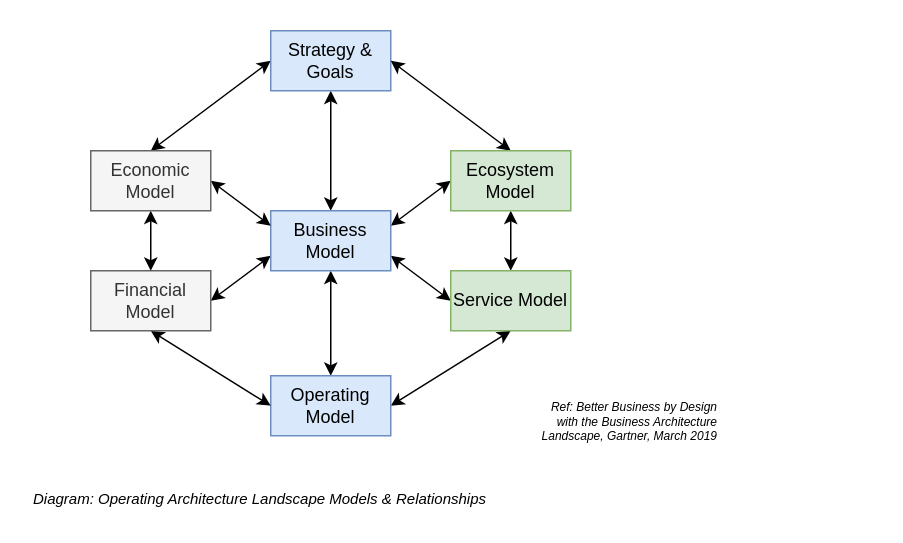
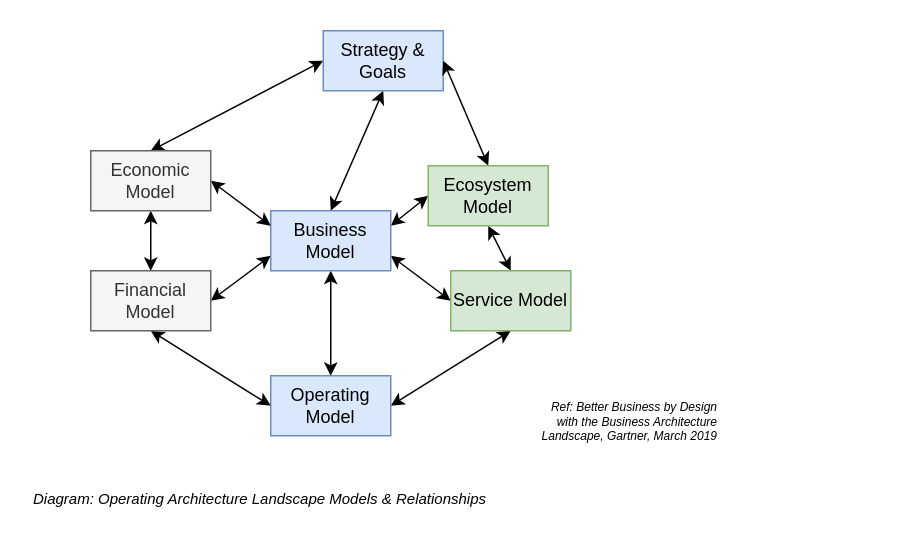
  <mxCell id="0" />
  <mxCell id="1" parent="0" />
  <mxCell id="2" style="rounded=0;orthogonalLoop=1;jettySize=auto;html=1;entryX=0.5;entryY=0;entryDx=0;entryDy=0;exitX=0;exitY=0.5;exitDx=0;exitDy=0;startArrow=classic;startFill=1;" parent="1" source="4" target="20" edge="1"><mxGeometry relative="1" as="geometry" /></mxCell>
  <mxCell id="3" style="edgeStyle=none;rounded=0;orthogonalLoop=1;jettySize=auto;html=1;exitX=0.5;exitY=1;exitDx=0;exitDy=0;entryX=0.5;entryY=0;entryDx=0;entryDy=0;startArrow=classic;startFill=1;" parent="1" source="4" target="14" edge="1"><mxGeometry relative="1" as="geometry" /></mxCell>
- <mxCell id="4" value="Strategy &amp;amp; Goals" style="rounded=0;whiteSpace=wrap;html=1;fillColor=#dae8fc;strokeColor=#6c8ebf;" parent="1" vertex="1"><mxGeometry x="180" y="20" width="80" height="40" as="geometry" /></mxCell>
+ <mxCell id="4" value="Strategy &amp;amp; Goals" style="rounded=0;whiteSpace=wrap;html=1;fillColor=#dae8fc;strokeColor=#6c8ebf;" parent="1" vertex="1"><mxGeometry x="215" y="20" width="80" height="40" as="geometry" /></mxCell>
  <mxCell id="5" style="edgeStyle=none;rounded=0;orthogonalLoop=1;jettySize=auto;html=1;exitX=0;exitY=0.5;exitDx=0;exitDy=0;entryX=1;entryY=0.25;entryDx=0;entryDy=0;startArrow=classic;startFill=1;" parent="1" source="8" target="14" edge="1"><mxGeometry relative="1" as="geometry" /></mxCell>
  <mxCell id="6" style="edgeStyle=none;rounded=0;orthogonalLoop=1;jettySize=auto;html=1;exitX=0.5;exitY=1;exitDx=0;exitDy=0;entryX=0.5;entryY=0;entryDx=0;entryDy=0;startArrow=classic;startFill=1;" parent="1" source="8" target="11" edge="1"><mxGeometry relative="1" as="geometry" /></mxCell>
  <mxCell id="7" style="edgeStyle=none;rounded=0;orthogonalLoop=1;jettySize=auto;html=1;exitX=0.5;exitY=0;exitDx=0;exitDy=0;entryX=1;entryY=0.5;entryDx=0;entryDy=0;startArrow=classic;startFill=1;" parent="1" source="8" target="4" edge="1"><mxGeometry relative="1" as="geometry" /></mxCell>
- <mxCell id="8" value="Ecosystem Model" style="rounded=0;whiteSpace=wrap;html=1;fillColor=#d5e8d4;strokeColor=#82b366;" parent="1" vertex="1"><mxGeometry x="300" y="100" width="80" height="40" as="geometry" /></mxCell>
+ <mxCell id="8" value="Ecosystem Model" style="rounded=0;whiteSpace=wrap;html=1;fillColor=#d5e8d4;strokeColor=#82b366;" parent="1" vertex="1"><mxGeometry x="285" y="110" width="80" height="40" as="geometry" /></mxCell>
  <mxCell id="9" style="edgeStyle=none;rounded=0;orthogonalLoop=1;jettySize=auto;html=1;exitX=0;exitY=0.5;exitDx=0;exitDy=0;entryX=1;entryY=0.75;entryDx=0;entryDy=0;startArrow=classic;startFill=1;" parent="1" source="11" target="14" edge="1"><mxGeometry relative="1" as="geometry" /></mxCell>
  <mxCell id="10" style="edgeStyle=none;rounded=0;orthogonalLoop=1;jettySize=auto;html=1;exitX=0.5;exitY=1;exitDx=0;exitDy=0;entryX=1;entryY=0.5;entryDx=0;entryDy=0;startArrow=classic;startFill=1;" parent="1" source="11" target="15" edge="1"><mxGeometry relative="1" as="geometry" /></mxCell>
  <mxCell id="11" value="Service Model" style="rounded=0;whiteSpace=wrap;html=1;fillColor=#d5e8d4;strokeColor=#82b366;" parent="1" vertex="1"><mxGeometry x="300" y="180" width="80" height="40" as="geometry" /></mxCell>
  <mxCell id="12" style="edgeStyle=none;rounded=0;orthogonalLoop=1;jettySize=auto;html=1;exitX=0.5;exitY=1;exitDx=0;exitDy=0;entryX=0.5;entryY=0;entryDx=0;entryDy=0;startArrow=classic;startFill=1;" parent="1" source="14" target="15" edge="1"><mxGeometry relative="1" as="geometry" /></mxCell>
  <mxCell id="13" style="edgeStyle=none;rounded=0;orthogonalLoop=1;jettySize=auto;html=1;exitX=0;exitY=0.75;exitDx=0;exitDy=0;entryX=1;entryY=0.5;entryDx=0;entryDy=0;startArrow=classic;startFill=1;" parent="1" source="14" target="17" edge="1"><mxGeometry relative="1" as="geometry" /></mxCell>
  <mxCell id="14" value="Business Model" style="rounded=0;whiteSpace=wrap;html=1;fillColor=#dae8fc;strokeColor=#6c8ebf;" parent="1" vertex="1"><mxGeometry x="180" y="140" width="80" height="40" as="geometry" /></mxCell>
  <mxCell id="15" value="Operating Model" style="rounded=0;whiteSpace=wrap;html=1;fillColor=#dae8fc;strokeColor=#6c8ebf;" parent="1" vertex="1"><mxGeometry x="180" y="250" width="80" height="40" as="geometry" /></mxCell>
  <mxCell id="16" style="edgeStyle=none;rounded=0;orthogonalLoop=1;jettySize=auto;html=1;exitX=0.5;exitY=1;exitDx=0;exitDy=0;entryX=0;entryY=0.5;entryDx=0;entryDy=0;startArrow=classic;startFill=1;" parent="1" source="17" target="15" edge="1"><mxGeometry relative="1" as="geometry" /></mxCell>
  <mxCell id="17" value="Financial Model" style="rounded=0;whiteSpace=wrap;html=1;fillColor=#f5f5f5;fontColor=#333333;strokeColor=#666666;" parent="1" vertex="1"><mxGeometry x="60" y="180" width="80" height="40" as="geometry" /></mxCell>
  <mxCell id="18" style="edgeStyle=none;rounded=0;orthogonalLoop=1;jettySize=auto;html=1;exitX=0.5;exitY=1;exitDx=0;exitDy=0;entryX=0.5;entryY=0;entryDx=0;entryDy=0;startArrow=classic;startFill=1;" parent="1" source="20" target="17" edge="1"><mxGeometry relative="1" as="geometry" /></mxCell>
  <mxCell id="19" style="edgeStyle=none;rounded=0;orthogonalLoop=1;jettySize=auto;html=1;exitX=1;exitY=0.5;exitDx=0;exitDy=0;startArrow=classic;startFill=1;entryX=0;entryY=0.25;entryDx=0;entryDy=0;" parent="1" source="20" target="14" edge="1"><mxGeometry relative="1" as="geometry"><mxPoint x="180" y="160" as="targetPoint" /></mxGeometry></mxCell>
  <mxCell id="20" value="Economic Model" style="rounded=0;whiteSpace=wrap;html=1;fillColor=#f5f5f5;fontColor=#333333;strokeColor=#666666;" parent="1" vertex="1"><mxGeometry x="60" y="100" width="80" height="40" as="geometry" /></mxCell>
  <mxCell id="21" value="Diagram: Operating Architecture Landscape Models &amp;amp; Relationships" style="text;html=1;strokeColor=none;fillColor=none;align=left;verticalAlign=top;whiteSpace=wrap;rounded=0;fontSize=10;fontStyle=2" parent="1" vertex="1"><mxGeometry x="20" y="320" width="560" height="20" as="geometry" /></mxCell>
  <mxCell id="22" value="Ref: Better Business by Design with the Business Architecture Landscape, Gartner, March 2019" style="text;html=1;strokeColor=none;fillColor=none;align=right;verticalAlign=top;whiteSpace=wrap;rounded=0;fontSize=8;fontStyle=2" parent="1" vertex="1"><mxGeometry x="360" y="260" width="120" height="20" as="geometry" /></mxCell>
